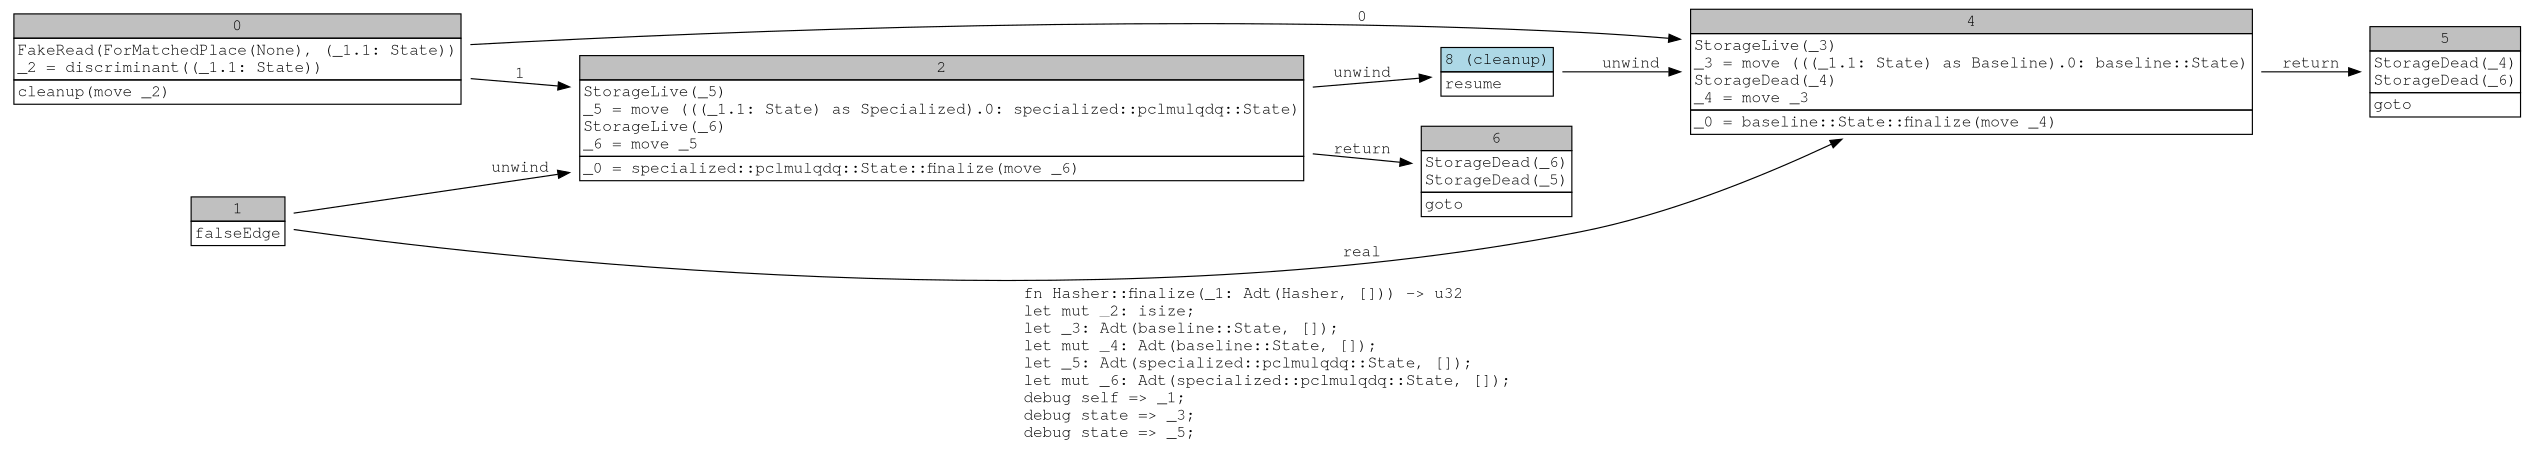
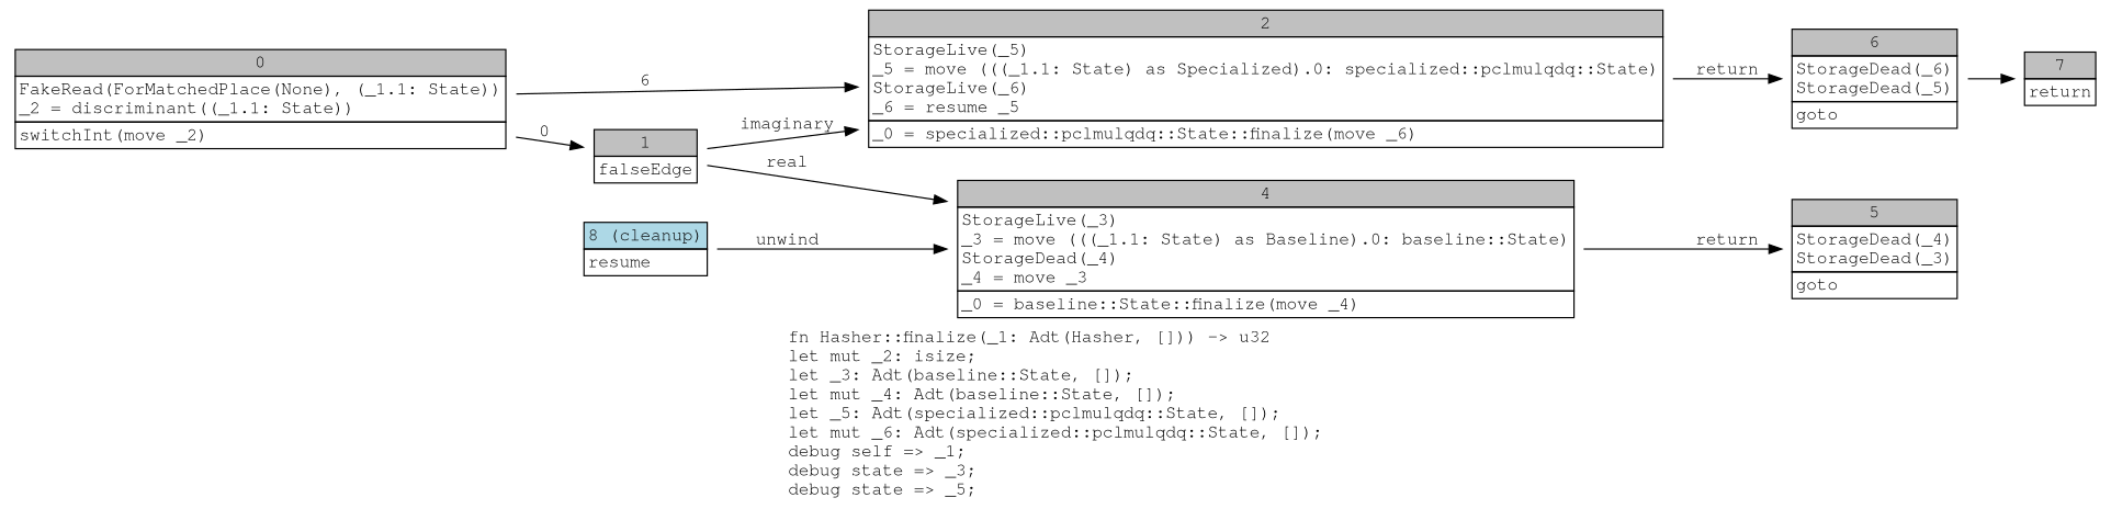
  digraph {
    fontname="Courier, monospace"
    label=<fn Hasher::finalize(_1: Adt(Hasher, [])) -&gt; u32<br align="left"/>let mut _2: isize;<br align="left"/>let _3: Adt(baseline::State, []);<br align="left"/>let mut _4: Adt(baseline::State, []);<br align="left"/>let _5: Adt(specialized::pclmulqdq::State, []);<br align="left"/>let mut _6: Adt(specialized::pclmulqdq::State, []);<br align="left"/>debug self =&gt; _1;<br align="left"/>debug state =&gt; _3;<br align="left"/>debug state =&gt; _5;<br align="left"/>>
    rankdir=LR
    node [fontname="Courier, monospace" shape=none]
    edge [fontname="Courier, monospace"]
-   n1 [label=<<table border="0" cellborder="1" cellspacing="0"><tr><td bgcolor="gray" align="center" colspan="1">0</td></tr><tr><td align="left" balign="left">FakeRead(ForMatchedPlace(None), (_1.1: State))<br/>_2 = discriminant((_1.1: State))<br/></td></tr><tr><td align="left">cleanup(move _2)</td></tr></table>>]
+   n1 [label=<<table border="0" cellborder="1" cellspacing="0"><tr><td bgcolor="gray" align="center" colspan="1">0</td></tr><tr><td align="left" balign="left">FakeRead(ForMatchedPlace(None), (_1.1: State))<br/>_2 = discriminant((_1.1: State))<br/></td></tr><tr><td align="left">switchInt(move _2)</td></tr></table>>]
    n2 [label=<<table border="0" cellborder="1" cellspacing="0"><tr><td bgcolor="gray" align="center" colspan="1">1</td></tr><tr><td align="left">falseEdge</td></tr></table>>]
-   n3 [label=<<table border="0" cellborder="1" cellspacing="0"><tr><td bgcolor="gray" align="center" colspan="1">2</td></tr><tr><td align="left" balign="left">StorageLive(_5)<br/>_5 = move (((_1.1: State) as Specialized).0: specialized::pclmulqdq::State)<br/>StorageLive(_6)<br/>_6 = move _5<br/></td></tr><tr><td align="left">_0 = specialized::pclmulqdq::State::finalize(move _6)</td></tr></table>>]
+   n3 [label=<<table border="0" cellborder="1" cellspacing="0"><tr><td bgcolor="gray" align="center" colspan="1">2</td></tr><tr><td align="left" balign="left">StorageLive(_5)<br/>_5 = move (((_1.1: State) as Specialized).0: specialized::pclmulqdq::State)<br/>StorageLive(_6)<br/>_6 = resume _5<br/></td></tr><tr><td align="left">_0 = specialized::pclmulqdq::State::finalize(move _6)</td></tr></table>>]
    n4 [label=<<table border="0" cellborder="1" cellspacing="0"><tr><td bgcolor="gray" align="center" colspan="1">4</td></tr><tr><td align="left" balign="left">StorageLive(_3)<br/>_3 = move (((_1.1: State) as Baseline).0: baseline::State)<br/>StorageDead(_4)<br/>_4 = move _3<br/></td></tr><tr><td align="left">_0 = baseline::State::finalize(move _4)</td></tr></table>>]
    n5 [label=<<table border="0" cellborder="1" cellspacing="0"><tr><td bgcolor="gray" align="center" colspan="1">6</td></tr><tr><td align="left" balign="left">StorageDead(_6)<br/>StorageDead(_5)<br/></td></tr><tr><td align="left">goto</td></tr></table>>]
    n6 [label=<<table border="0" cellborder="1" cellspacing="0"><tr><td bgcolor="lightblue" align="center" colspan="1">8 (cleanup)</td></tr><tr><td align="left">resume</td></tr></table>>]
-   n7 [label=<<table border="0" cellborder="1" cellspacing="0"><tr><td bgcolor="gray" align="center" colspan="1">5</td></tr><tr><td align="left" balign="left">StorageDead(_4)<br/>StorageDead(_6)<br/></td></tr><tr><td align="left">goto</td></tr></table>>]
-   n1 -> n4 [label=0]
-   n1 -> n3 [label=1]
-   n2 -> n3 [label=unwind]
+   n7 [label=<<table border="0" cellborder="1" cellspacing="0"><tr><td bgcolor="gray" align="center" colspan="1">5</td></tr><tr><td align="left" balign="left">StorageDead(_4)<br/>StorageDead(_3)<br/></td></tr><tr><td align="left">goto</td></tr></table>>]
+   n8 [label=<<table border="0" cellborder="1" cellspacing="0"><tr><td bgcolor="gray" align="center" colspan="1">7</td></tr><tr><td align="left">return</td></tr></table>>]
+   n1 -> n2 [label=0]
+   n1 -> n3 [label=6]
+   n2 -> n3 [label=imaginary]
    n2 -> n4 [label=real]
    n3 -> n5 [label=return]
-   n3 -> n6 [label=unwind]
    n4 -> n7 [label=return]
+   n5 -> n8
    n6 -> n4 [label=unwind]
  }
